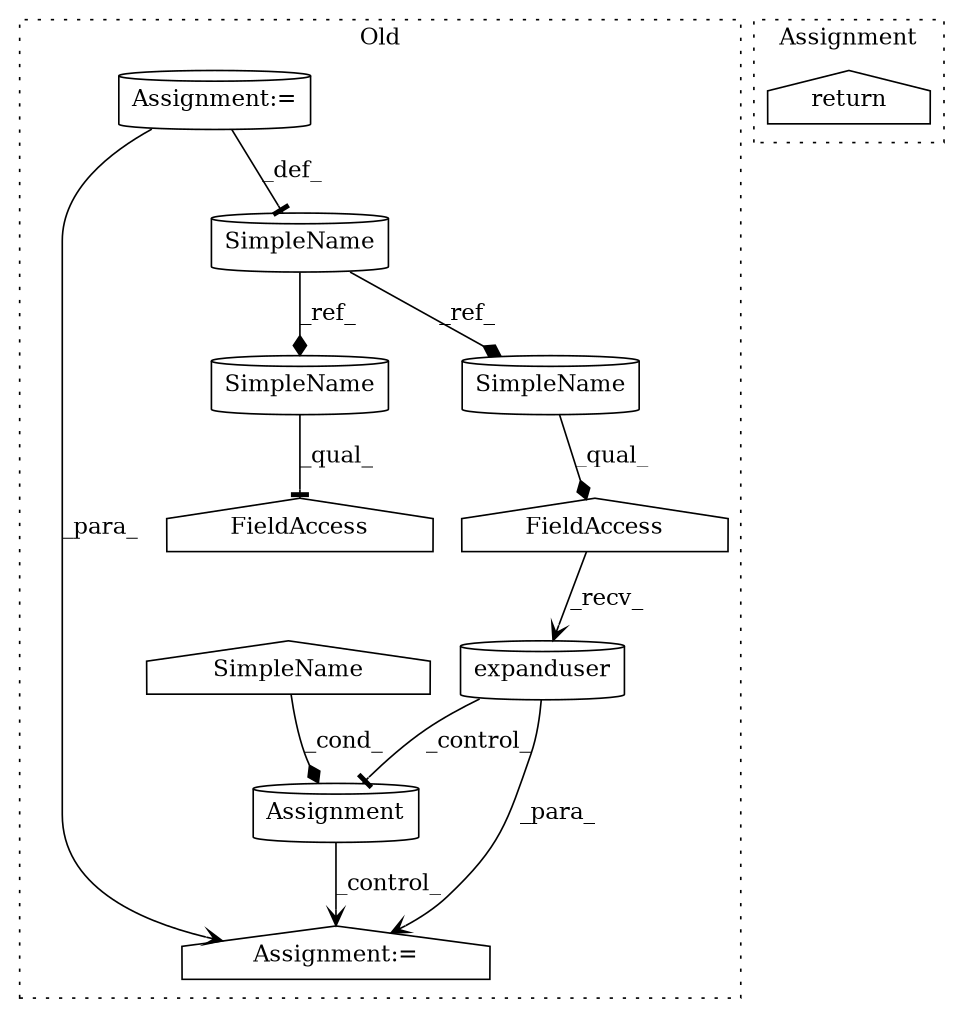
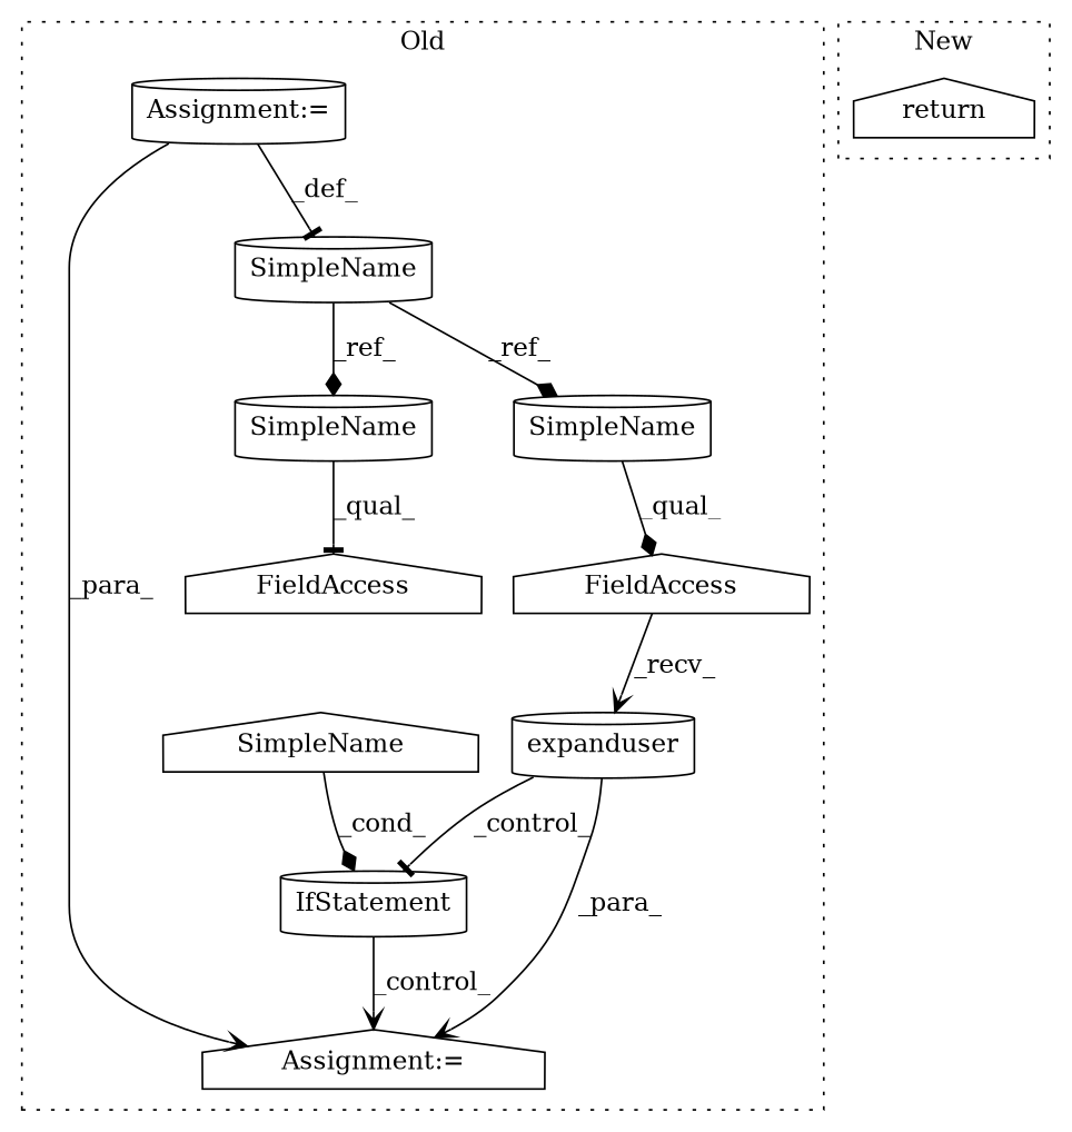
  digraph {
    node [a=42 l=2 s=364 shape=cylinder]
    edge [arrowhead=vee]
    n1 [a=32 l="11,1" label=expanduser s="372,400"]
    n2 [a=22 l=7 label=FieldAccess shape=house]
    n3 [a=7 l=1 label="Assignment:=" s=343 shape=house]
    n4 [label=SimpleName s=149]
    n5 [a=22 l=7 label=FieldAccess s=483 shape=house]
    n6 [a=7 label="Assignment:=" s=149]
-   n7 [a=25 l="4,2" label=Assignment s="190,218"]
+   n7 [a=25 l="4,2" label=IfStatement s="190,218"]
    n8 [label=SimpleName shape=house l="" s=""]
    n9 [label=SimpleName]
    n10 [label=SimpleName s=483]
    n11 [a=41 l=7 label=return s=1774 shape=house]
    subgraph cluster_1 {
      label=Old
      style=dotted
      n1
      n2
      n3
      n4
      n5
      n6
      n7
      n8
      n9
      n10
    }
    subgraph cluster_2 {
-     label=Assignment
+     label=New
      style=dotted
      n11
    }
    n1 -> n3 [label=_para_]
    n1 -> n7 [arrowhead=tee label=_control_]
    n2 -> n1 [label=_recv_]
    n4 -> n9 [arrowhead=diamond label=_ref_]
    n4 -> n10 [arrowhead=diamond label=_ref_]
    n6 -> n3 [label=_para_]
    n6 -> n4 [arrowhead=tee label=_def_]
    n7 -> n3 [label=_control_]
    n8 -> n7 [arrowhead=diamond label=_cond_]
    n9 -> n2 [arrowhead=diamond label=_qual_]
    n10 -> n5 [arrowhead=tee label=_qual_]
  }
